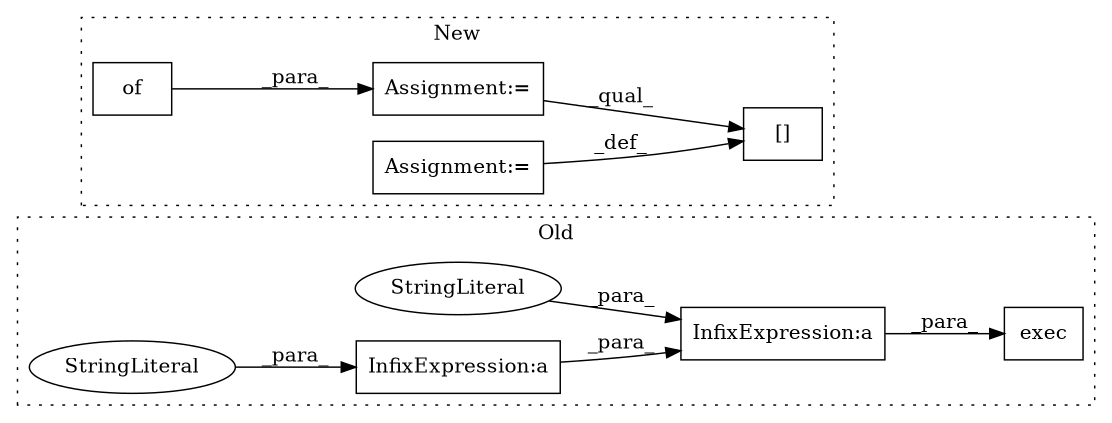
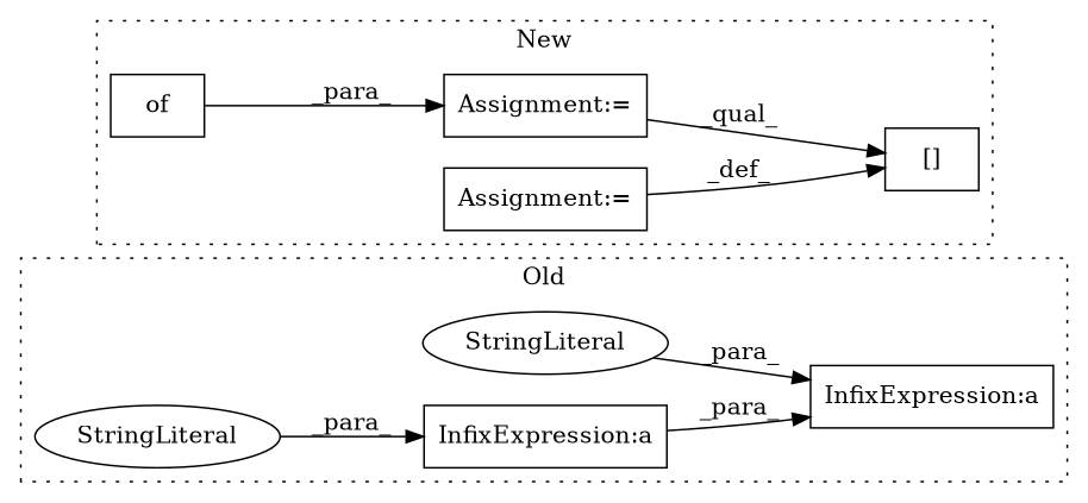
  digraph {
    rankdir=LR
    node [a=32 l=3 shape=box]
-   n1 [l="5,1" label=exec s="1454,1510"]
    n2 [a=27 label="InfixExpression:a" s=1487]
    n3 [a=45 l=20 label=StringLiteral s=1490 shape=ellipse]
    n4 [a=27 label="InfixExpression:a" s=1467]
    n5 [a=45 l=7 label=StringLiteral s=1460 shape=ellipse]
    n6 [l=4 label=of s=1288]
    n7 [a=7 l=1 label="Assignment:=" s=1283]
    n8 [a=2 l="11,1" label="[]" s="1524,1551"]
    n9 [a=7 l=1 label="Assignment:=" s=1552]
    subgraph cluster_1 {
      label=Old
      style=dotted
-     n1
      n2
      n3
      n4
      n5
    }
    subgraph cluster_2 {
      label=New
      style=dotted
      n6
      n7
      n8
      n9
    }
-   n2 -> n1 [label=_para_]
    n3 -> n2 [label=_para_]
    n4 -> n2 [label=_para_]
    n5 -> n4 [label=_para_]
    n6 -> n7 [label=_para_]
    n7 -> n8 [label=_qual_]
    n9 -> n8 [label=_def_]
  }
